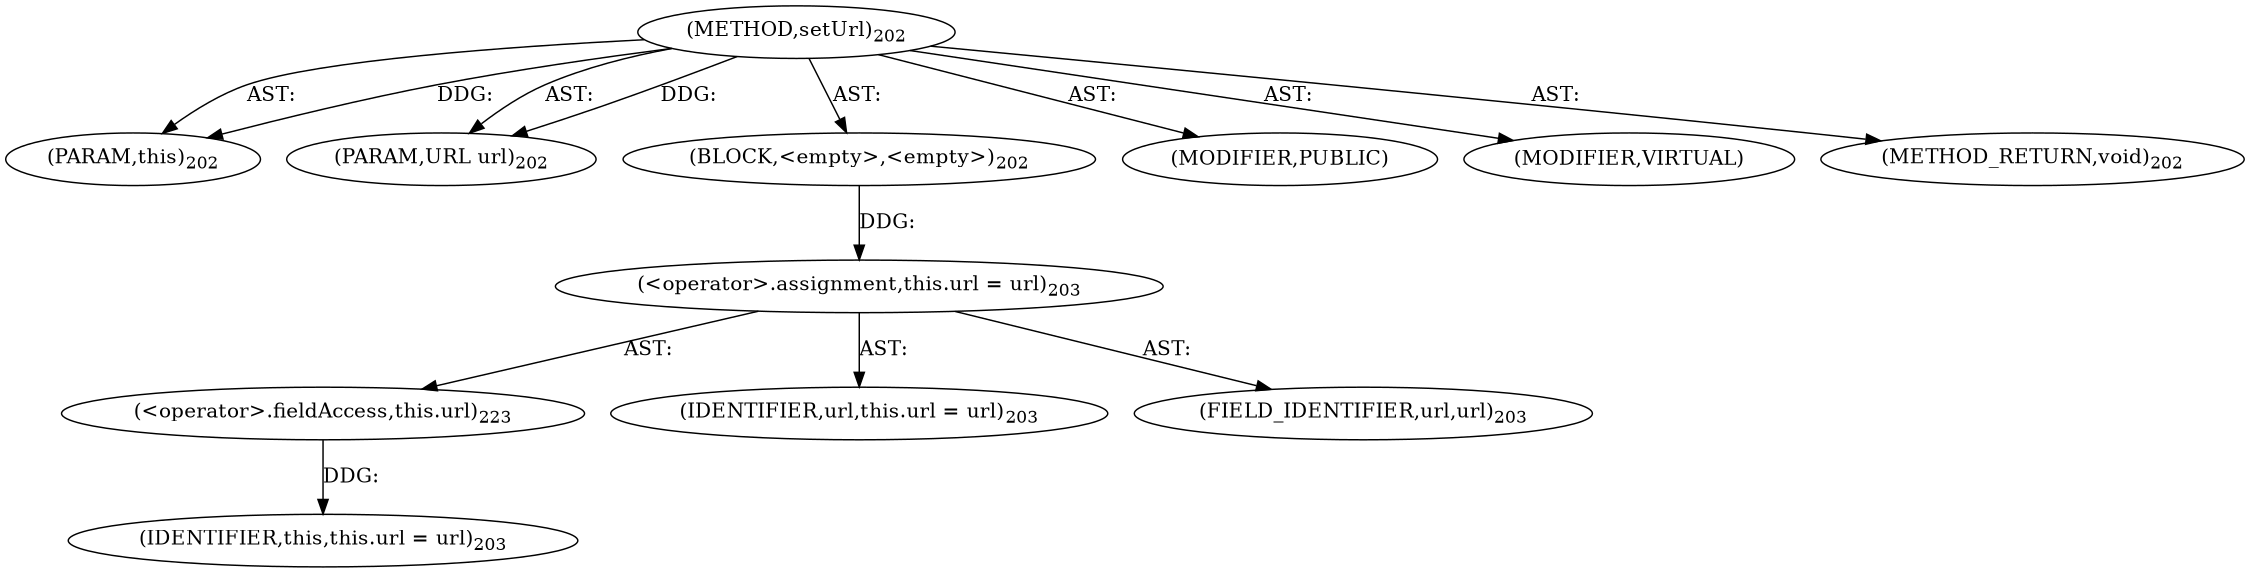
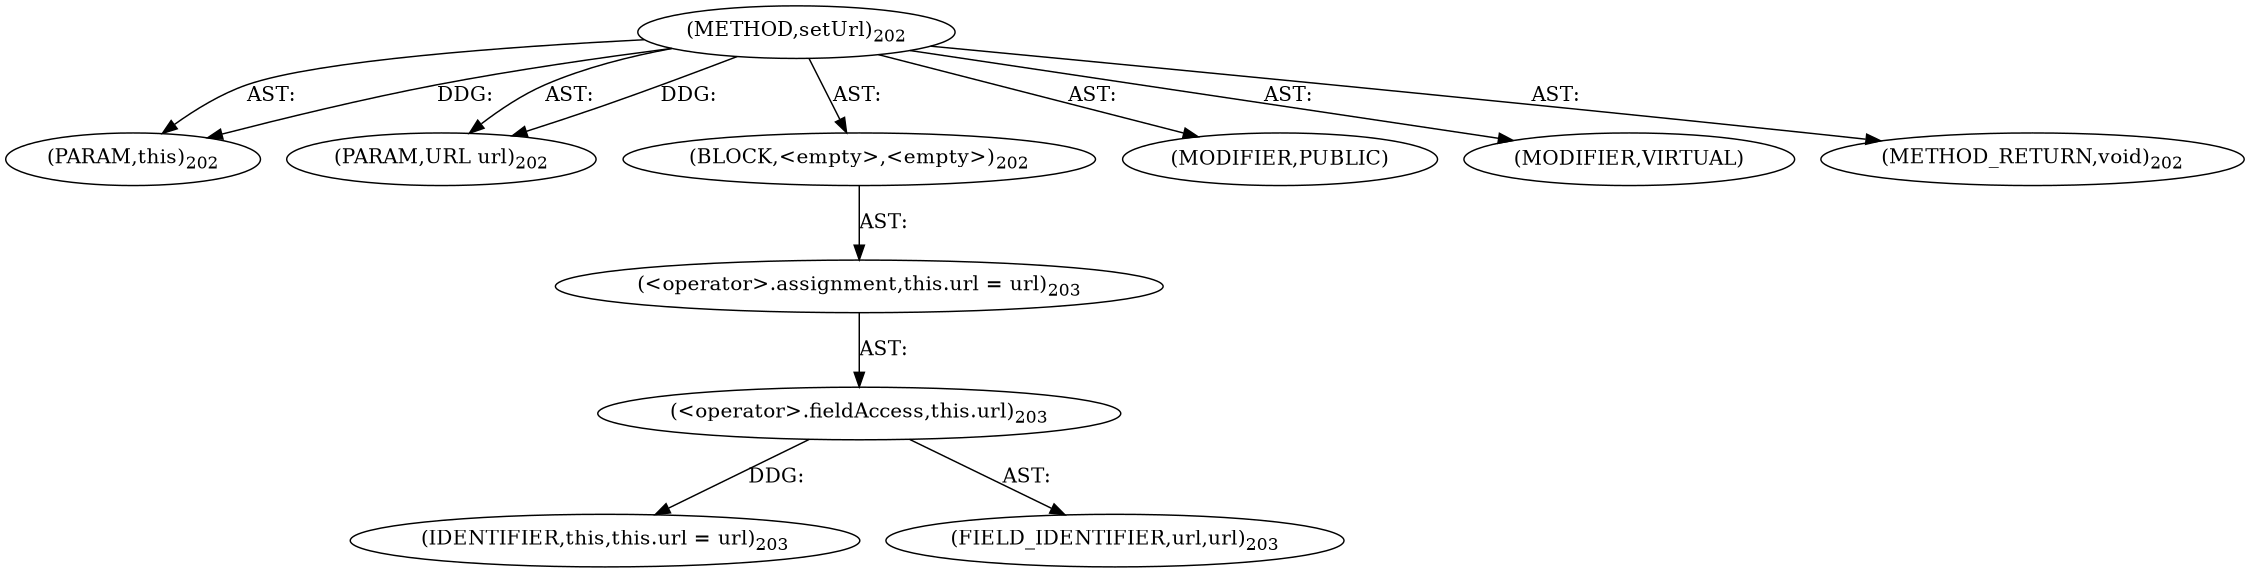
  digraph {
    n1 [label=<(METHOD,setUrl)<SUB>202</SUB>>]
    n2 [label=<(PARAM,this)<SUB>202</SUB>>]
    n3 [label=<(PARAM,URL url)<SUB>202</SUB>>]
    n4 [label=<(BLOCK,&lt;empty&gt;,&lt;empty&gt;)<SUB>202</SUB>>]
    n5 [label=<(MODIFIER,PUBLIC)>]
    n6 [label=<(MODIFIER,VIRTUAL)>]
    n7 [label=<(METHOD_RETURN,void)<SUB>202</SUB>>]
    n8 [label=<(&lt;operator&gt;.assignment,this.url = url)<SUB>203</SUB>>]
-   n9 [label=<(&lt;operator&gt;.fieldAccess,this.url)<SUB>223</SUB>>]
-   n10 [label=<(IDENTIFIER,url,this.url = url)<SUB>203</SUB>>]
+   n9 [label=<(&lt;operator&gt;.fieldAccess,this.url)<SUB>203</SUB>>]
    n11 [label=<(IDENTIFIER,this,this.url = url)<SUB>203</SUB>>]
    n12 [label=<(FIELD_IDENTIFIER,url,url)<SUB>203</SUB>>]
    n1 -> n2 [label="AST: "]
    n1 -> n2 [label="DDG: "]
    n1 -> n3 [label="AST: "]
    n1 -> n3 [label="DDG: "]
    n1 -> n4 [label="AST: "]
    n1 -> n5 [label="AST: "]
    n1 -> n6 [label="AST: "]
    n1 -> n7 [label="AST: "]
-   n4 -> n8 [label="DDG: "]
+   n4 -> n8 [label="AST: "]
    n8 -> n9 [label="AST: "]
-   n8 -> n10 [label="AST: "]
    n9 -> n11 [label="DDG: "]
-   n8 -> n12 [label="AST: "]
+   n9 -> n12 [label="AST: "]
  }
